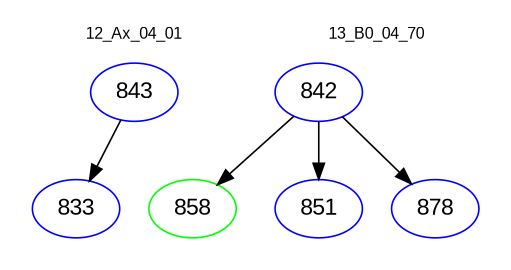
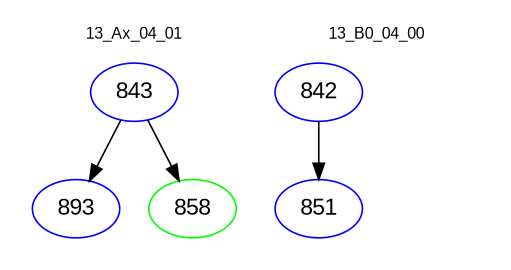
  digraph {
    fontname="Liberation Sans"
    node [color=blue fontname="Liberation Sans"]
    edge [color=black fontname="Liberation Sans"]
    n1 [label=843]
-   n2 [label=833]
+   n2 [label=893]
    n3 [color=green label=858]
    n4 [label=842]
    n5 [label=851]
-   n6 [label=878]
    subgraph cluster_1 {
      color=white
      fontsize=10
-     label="12_Ax_04_01"
+     label="13_Ax_04_01"
      n1
      n2
      n3
    }
    subgraph cluster_2 {
      color=white
      fontsize=10
-     label="13_B0_04_70"
+     label="13_B0_04_00"
      n4
      n5
-     n6
    }
    n1 -> n2
-   n4 -> n3
+   n1 -> n3
    n4 -> n5
-   n4 -> n6
  }
